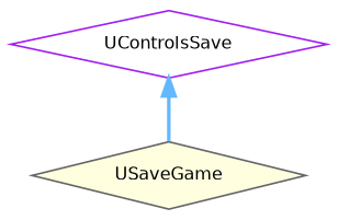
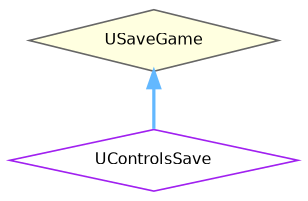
  digraph {
    node [fontname=Helvetica fontsize=10 shape=diamond style=filled]
    n1 [color=purple fillcolor=white fontcolor=black height=0.2 label=UControlsSave width=0.4]
    n2 [color=gray40 fillcolor=lightyellow height=0.2 label=USaveGame width=0.4]
-   n1 -> n2 [color=steelblue1 dir=back fontname=Helvetica fontsize=10 labelfontname=Helvetica labelfontsize=10 style=bold]
+   n2 -> n1 [color=steelblue1 dir=back fontname=Helvetica fontsize=10 labelfontname=Helvetica labelfontsize=10 style=bold]
  }
